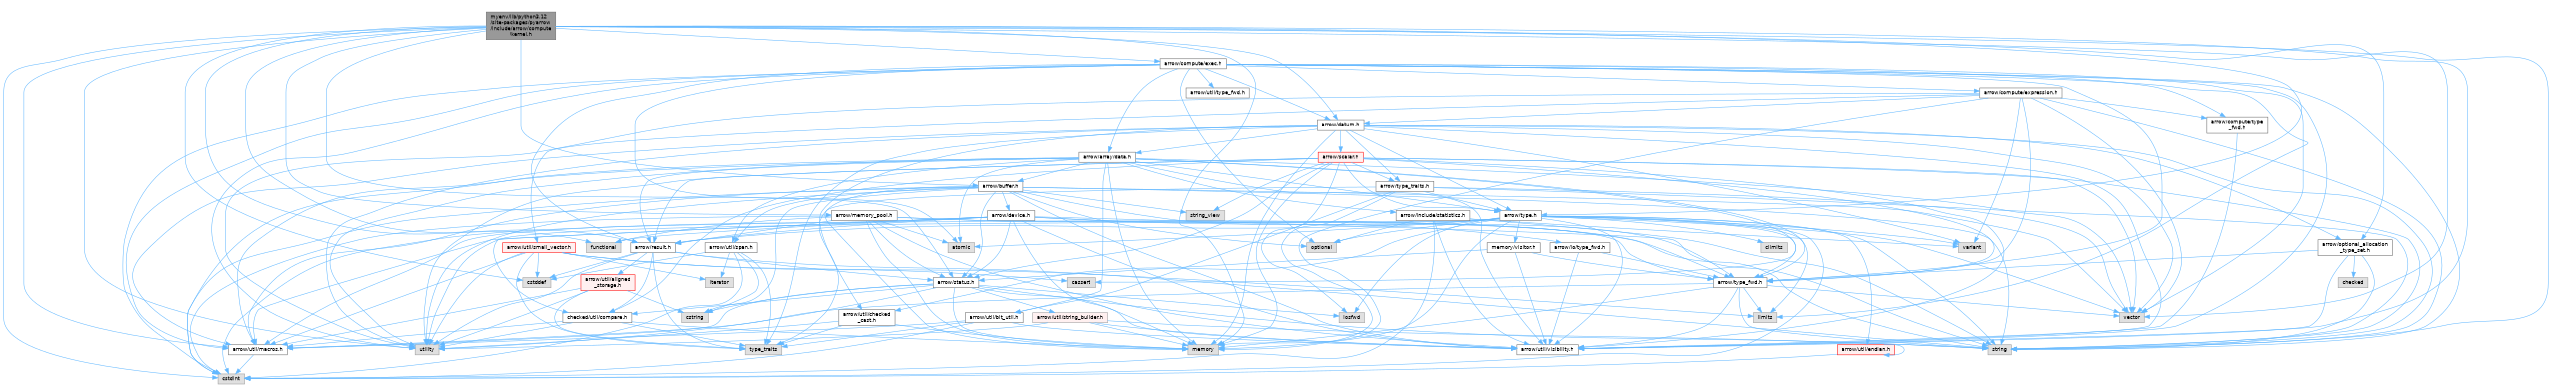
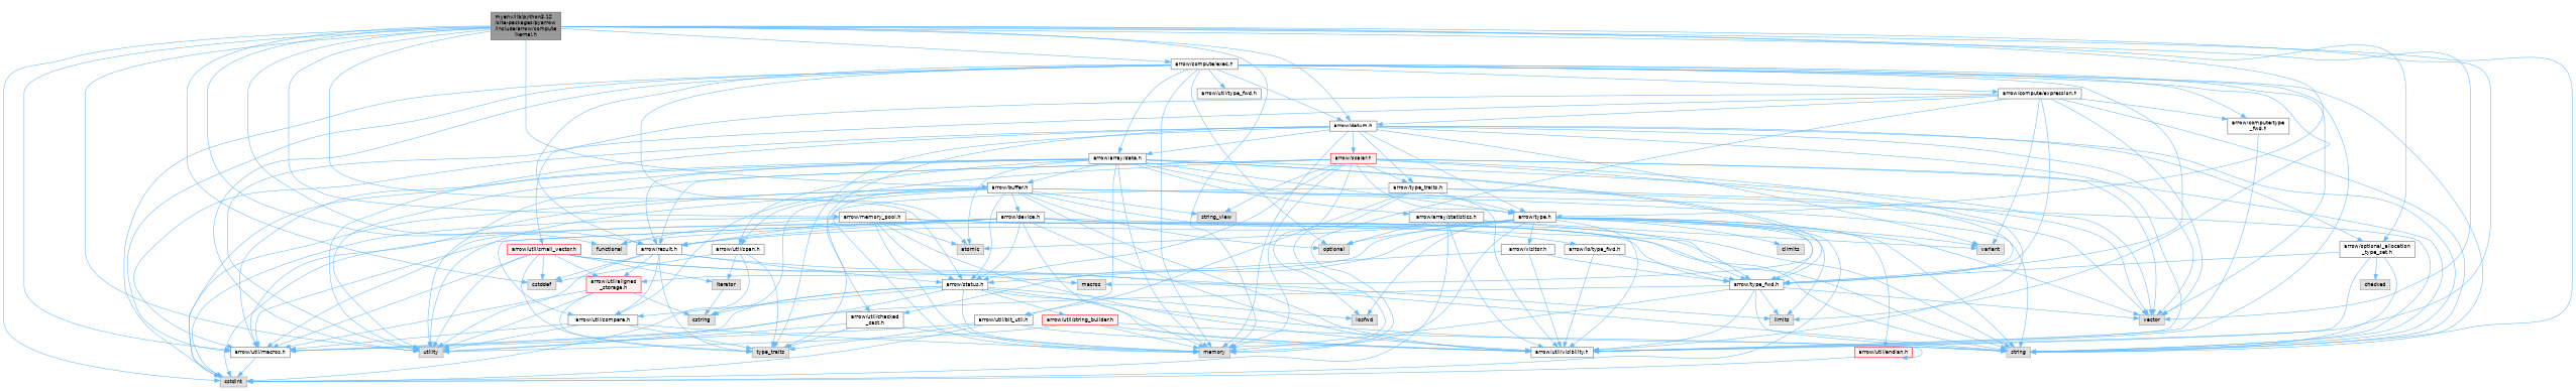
  digraph {
    node [color=grey40 fillcolor=white fontname=Helvetica fontsize=10 shape=box style=filled]
    edge [color=steelblue1 fontname=Helvetica fontsize=10 labelfontname=Helvetica labelfontsize=10 style=solid]
    n1 [color=gray40 fillcolor=grey60 fontcolor=black height=0.2 label="myenv/lib/python3.12\l/site-packages/pyarrow\l/include/arrow/compute\l/kernel.h" width=0.4]
    n2 [color=grey60 fillcolor="#E0E0E0" height=0.2 label=cstddef width=0.4]
    n3 [color=grey60 fillcolor="#E0E0E0" height=0.2 label=cstdint width=0.4]
    n4 [color=grey60 fillcolor="#E0E0E0" height=0.2 label=functional width=0.4]
    n5 [color=grey60 fillcolor="#E0E0E0" height=0.2 label=memory width=0.4]
    n6 [color=grey60 fillcolor="#E0E0E0" height=0.2 label=string width=0.4]
    n7 [color=grey60 fillcolor="#E0E0E0" height=0.2 label=utility width=0.4]
    n8 [color=grey60 fillcolor="#E0E0E0" height=0.2 label=vector width=0.4]
    n9 [height=0.2 label="arrow/buffer.h" width=0.4]
    n10 [height=0.2 label="arrow/util/macros.h" width=0.4]
    n11 [height=0.2 label="arrow/util/visibility.h" width=0.4]
    n12 [height=0.2 label="arrow/result.h" width=0.4]
    n13 [height=0.2 label="arrow/status.h" width=0.4]
    n14 [height=0.2 label="arrow/compute/exec.h" width=0.4]
    n15 [height=0.2 label="arrow/type.h" width=0.4]
    n16 [height=0.2 label="arrow/datum.h" width=0.4]
    n17 [height=0.2 label="arrow/optional_allocation\l_type_set.h" width=0.4]
    n18 [height=0.2 label="arrow/memory_pool.h" width=0.4]
    n19 [color=grey60 fillcolor="#E0E0E0" height=0.2 label=cstring width=0.4]
    n20 [color=grey60 fillcolor="#E0E0E0" height=0.2 label=optional width=0.4]
    n21 [color=grey60 fillcolor="#E0E0E0" height=0.2 label=string_view width=0.4]
    n22 [height=0.2 label="arrow/device.h" width=0.4]
    n23 [height=0.2 label="arrow/type_fwd.h" width=0.4]
    n24 [height=0.2 label="arrow/util/span.h" width=0.4]
-   n25 [height=0.2 label="checked/util/compare.h" width=0.4]
+   n25 [height=0.2 label="arrow/util/compare.h" width=0.4]
    n26 [color=grey60 fillcolor="#E0E0E0" height=0.2 label=type_traits width=0.4]
    n27 [color=red fillcolor="#FFF0F0" height=0.2 label="arrow/util/aligned\l_storage.h" width=0.4]
    n28 [color=grey60 fillcolor="#E0E0E0" height=0.2 label=iosfwd width=0.4]
-   n29 [color=grey60 fillcolor="#FFF0F0" height=0.2 label="arrow/util/string_builder.h" width=0.4]
+   n29 [color=red fillcolor="#FFF0F0" height=0.2 label="arrow/util/string_builder.h" width=0.4]
    n30 [color=grey60 fillcolor="#E0E0E0" height=0.2 label=limits width=0.4]
    n31 [color=grey60 fillcolor="#E0E0E0" height=0.2 label=atomic width=0.4]
    n32 [height=0.2 label="arrow/array/data.h" width=0.4]
    n33 [height=0.2 label="arrow/compute/expression.h" width=0.4]
    n34 [height=0.2 label="arrow/compute/type\l_fwd.h" width=0.4]
    n35 [height=0.2 label="arrow/util/type_fwd.h" width=0.4]
    n36 [color=grey60 fillcolor="#E0E0E0" height=0.2 label=variant width=0.4]
    n37 [color=grey60 fillcolor="#E0E0E0" height=0.2 label=climits width=0.4]
    n38 [height=0.2 label="arrow/util/checked\l_cast.h" width=0.4]
    n39 [color=red fillcolor="#FFF0F0" height=0.2 label="arrow/util/endian.h" width=0.4]
-   n40 [height=0.2 label="memory/visitor.h" width=0.4]
+   n40 [height=0.2 label="arrow/visitor.h" width=0.4]
    n41 [color=red fillcolor="#FFF0F0" height=0.2 label="arrow/scalar.h" width=0.4]
    n42 [height=0.2 label="arrow/type_traits.h" width=0.4]
    n43 [color=grey60 fillcolor="#E0E0E0" height=0.2 label=checked width=0.4]
    n44 [height=0.2 label="arrow/io/type_fwd.h" width=0.4]
    n45 [color=grey60 fillcolor="#E0E0E0" height=0.2 label=iterator width=0.4]
-   n46 [color=grey60 fillcolor="#E0E0E0" height=0.2 label=cassert width=0.4]
-   n47 [height=0.2 label="arrow/include/statistics.h" width=0.4]
+   n46 [color=grey60 fillcolor="#E0E0E0" height=0.2 label=macros width=0.4]
+   n47 [height=0.2 label="arrow/array/statistics.h" width=0.4]
    n48 [height=0.2 label="arrow/util/bit_util.h" width=0.4]
    n49 [color=red fillcolor="#FFF0F0" height=0.2 label="arrow/util/small_vector.h" width=0.4]
    n1 -> n2
    n1 -> n3
    n1 -> n4
    n1 -> n5
    n1 -> n6
    n1 -> n7
    n1 -> n8
    n1 -> n9
    n1 -> n10
    n1 -> n11
    n1 -> n12
    n1 -> n13
    n1 -> n14
    n1 -> n15
    n1 -> n16
    n1 -> n17
    n1 -> n18
    n9 -> n3
    n9 -> n5
    n9 -> n6
    n9 -> n7
    n9 -> n8
    n9 -> n10
    n9 -> n11
    n9 -> n13
    n9 -> n19
    n9 -> n20
    n9 -> n21
    n9 -> n22
    n9 -> n23
    n9 -> n24
    n10 -> n3
    n12 -> n2
    n12 -> n6
    n12 -> n7
    n12 -> n13
    n12 -> n25
    n12 -> n26
    n12 -> n27
    n13 -> n5
    n13 -> n6
    n13 -> n7
    n13 -> n10
    n13 -> n11
    n13 -> n19
    n13 -> n25
    n13 -> n28
    n13 -> n29
    n14 -> n3
+   n14 -> n5
    n14 -> n6
    n14 -> n7
    n14 -> n8
    n14 -> n10
    n14 -> n11
    n14 -> n12
    n14 -> n16
    n14 -> n20
    n14 -> n23
    n14 -> n30
    n14 -> n31
    n14 -> n32
    n14 -> n33
    n14 -> n34
    n14 -> n35
    n15 -> n3
    n15 -> n5
    n15 -> n6
-   n15 -> n7
+   n15 -> n27
    n15 -> n8
    n15 -> n10
    n15 -> n11
    n15 -> n12
    n15 -> n20
    n15 -> n23
    n15 -> n28
    n15 -> n30
    n15 -> n31
    n15 -> n36
    n15 -> n37
    n15 -> n38
    n15 -> n39
    n15 -> n40
    n16 -> n5
    n16 -> n6
    n16 -> n7
    n16 -> n8
    n16 -> n10
    n16 -> n11
    n16 -> n15
    n16 -> n17
    n16 -> n26
    n16 -> n32
    n16 -> n36
    n16 -> n38
    n16 -> n41
    n16 -> n42
    n17 -> n6
    n17 -> n11
    n17 -> n23
    n17 -> n43
    n18 -> n3
    n18 -> n4
    n18 -> n5
    n18 -> n6
    n18 -> n11
    n18 -> n12
    n18 -> n13
    n18 -> n23
    n18 -> n31
    n22 -> n3
    n22 -> n4
    n22 -> n5
    n22 -> n6
    n22 -> n10
    n22 -> n11
    n22 -> n12
    n22 -> n13
    n22 -> n23
    n22 -> n25
    n22 -> n44
    n23 -> n5
    n23 -> n6
    n23 -> n8
    n23 -> n10
    n23 -> n11
    n23 -> n30
    n24 -> n2
    n24 -> n3
-   n24 -> n19
+   n45 -> n19
    n24 -> n26
    n24 -> n45
    n25 -> n5
    n25 -> n7
    n25 -> n10
    n25 -> n26
    n27 -> n7
    n27 -> n10
    n27 -> n19
    n27 -> n26
    n29 -> n5
    n29 -> n6
    n29 -> n7
    n29 -> n11
    n32 -> n3
    n32 -> n5
    n32 -> n7
    n32 -> n8
    n32 -> n9
    n32 -> n10
    n32 -> n11
    n32 -> n12
    n32 -> n15
    n32 -> n23
    n32 -> n24
    n32 -> n31
    n32 -> n46
    n32 -> n47
    n32 -> n48
    n33 -> n5
    n33 -> n6
    n33 -> n7
    n33 -> n8
    n33 -> n16
    n33 -> n23
    n33 -> n34
    n33 -> n36
    n33 -> n49
    n34 -> n11
    n38 -> n5
    n38 -> n7
    n38 -> n26
    n39 -> n3
    n39 -> n39
    n40 -> n11
    n40 -> n13
    n40 -> n23
    n41 -> n5
    n41 -> n6
    n41 -> n7
    n41 -> n8
    n41 -> n11
    n41 -> n12
    n41 -> n13
    n41 -> n15
    n41 -> n21
    n41 -> n23
    n41 -> n25
    n41 -> n28
    n41 -> n42
    n42 -> n5
    n42 -> n6
    n42 -> n8
    n42 -> n15
    n42 -> n26
    n42 -> n48
    n44 -> n11
    n44 -> n23
    n47 -> n3
    n47 -> n6
    n47 -> n11
    n47 -> n20
    n47 -> n36
    n48 -> n3
    n48 -> n10
    n48 -> n11
    n48 -> n26
    n49 -> n2
    n49 -> n7
    n49 -> n10
    n49 -> n26
+   n49 -> n27
    n49 -> n30
    n49 -> n45
    n49 -> n46
  }
